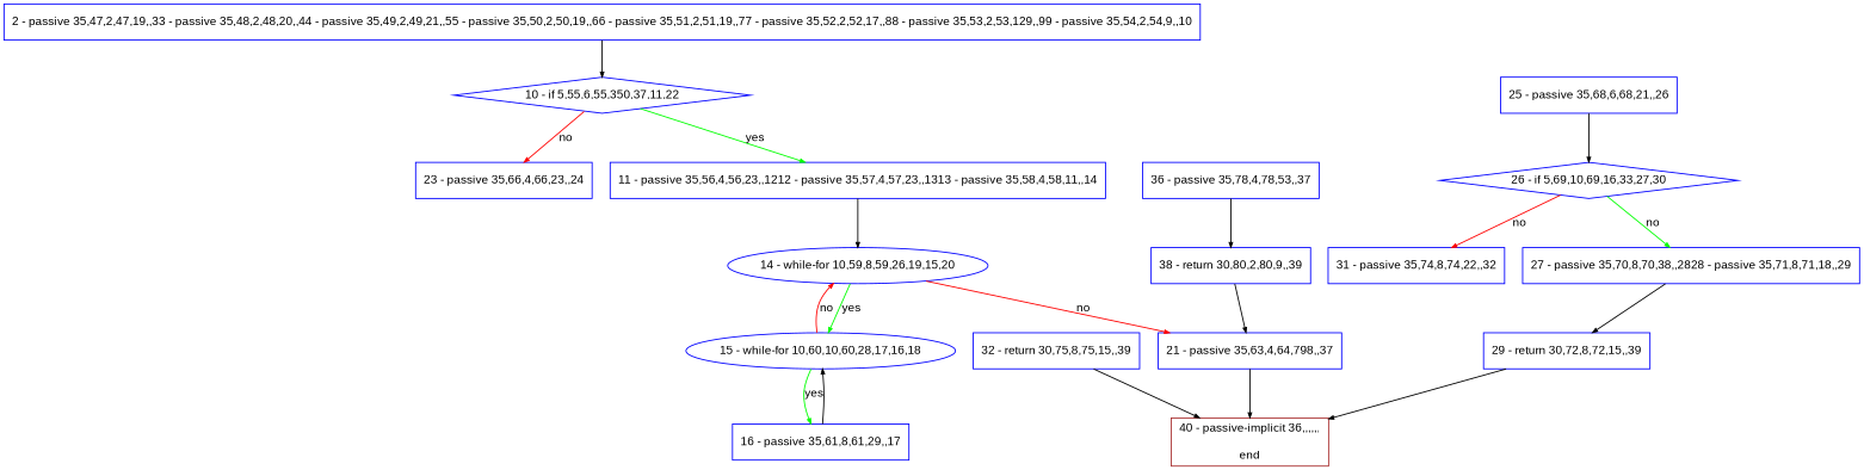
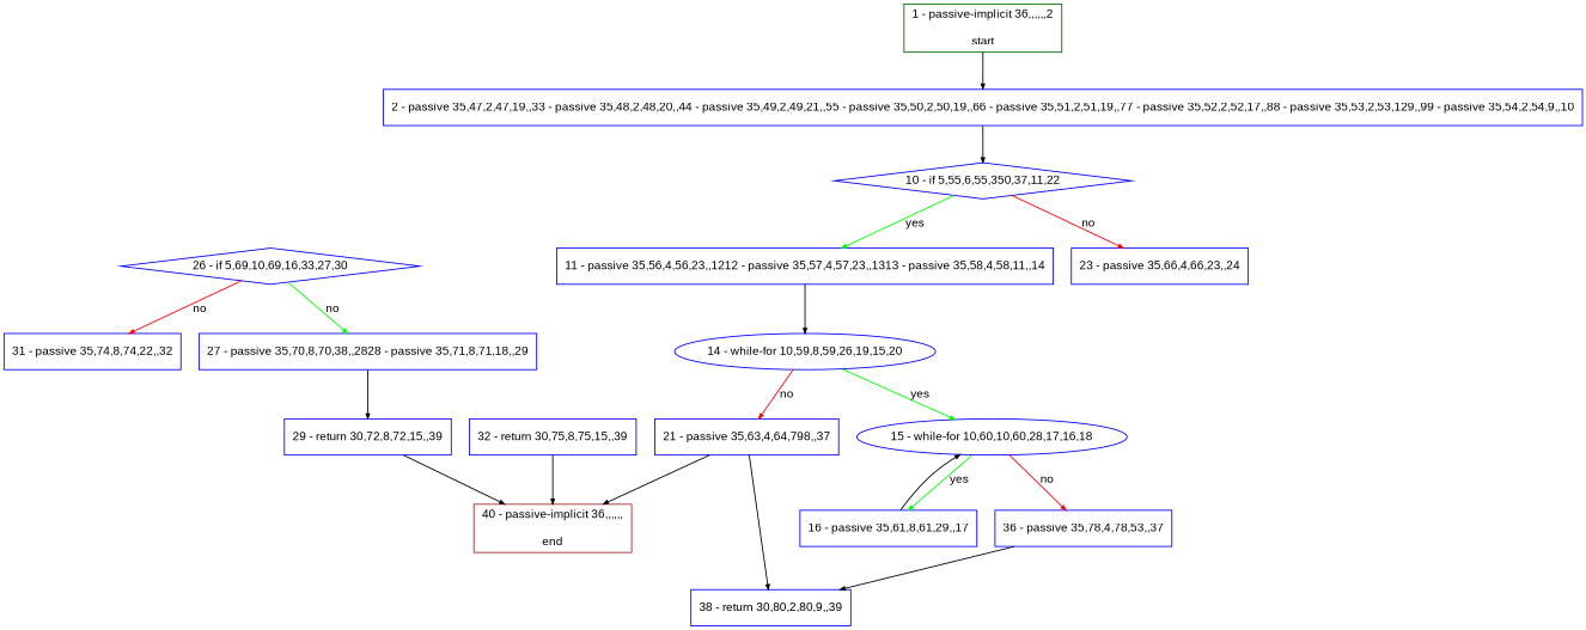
  digraph {
    bgcolor=white
    compound=true
    fillcolor="#FFFFCC"
    fontname=Arial
    fontsize=12
    pack=true
    packmode=clust
    style="rounded,filled"
    node [color="#0000ff" compound=true fillcolor="#ffffff" fixedsize=false fontname=Arial fontsize=12 node_initialized=no shape=box style=filled]
    edge [arrowhead=normal arrowsize=0.5 arrowtail=none color="#000000" compound=true dir=forward fontcolor=black fontname=Arial fontsize=12]
    n1 [label="2 - passive 35,47,2,47,19,,33 - passive 35,48,2,48,20,,44 - passive 35,49,2,49,21,,55 - passive 35,50,2,50,19,,66 - passive 35,51,2,51,19,,77 - passive 35,52,2,52,17,,88 - passive 35,53,2,53,129,,99 - passive 35,54,2,54,9,,10"]
    n2 [label="10 - if 5,55,6,55,350,37,11,22" shape=diamond]
    n3 [label="11 - passive 35,56,4,56,23,,1212 - passive 35,57,4,57,23,,1313 - passive 35,58,4,58,11,,14"]
    n4 [label="23 - passive 35,66,4,66,23,,24"]
+   n5 [color="#006400" label="1 - passive-implicit 36,,,,,,2\n\nstart"]
    n6 [label="14 - while-for 10,59,8,59,26,19,15,20" shape=oval]
    n7 [label="15 - while-for 10,60,10,60,28,17,16,18" shape=oval]
    n8 [label="21 - passive 35,63,4,64,798,,37"]
    n9 [label="16 - passive 35,61,8,61,29,,17"]
    n10 [label="38 - return 30,80,2,80,9,,39"]
    n11 [color="#a52a2a" label="40 - passive-implicit 36,,,,,,\n\nend"]
-   n12 [label="25 - passive 35,68,6,68,21,,26"]
    n13 [label="26 - if 5,69,10,69,16,33,27,30" shape=diamond]
    n14 [label="36 - passive 35,78,4,78,53,,37"]
    n15 [label="27 - passive 35,70,8,70,38,,2828 - passive 35,71,8,71,18,,29"]
    n16 [label="31 - passive 35,74,8,74,22,,32"]
    n17 [label="29 - return 30,72,8,72,15,,39"]
    n18 [label="32 - return 30,75,8,75,15,,39"]
    n1 -> n2
    n2 -> n3 [color="#00ff00" label=yes]
    n2 -> n4 [color="#ff0000" label=no]
    n3 -> n6
+   n5 -> n1
    n6 -> n7 [color="#00ff00" label=yes]
    n6 -> n8 [color="#ff0000" label=no]
-   n7 -> n6 [color="#ff0000" label=no]
+   n7 -> n14 [color="#ff0000" label=no]
    n7 -> n9 [color="#00ff00" label=yes]
-   n10 -> n8
+   n8 -> n10
    n8 -> n11
    n9 -> n7
-   n12 -> n13
    n13 -> n15 [color="#00ff00" label=no]
    n13 -> n16 [color="#ff0000" label=no]
    n14 -> n10
    n15 -> n17
    n17 -> n11
    n18 -> n11
  }
